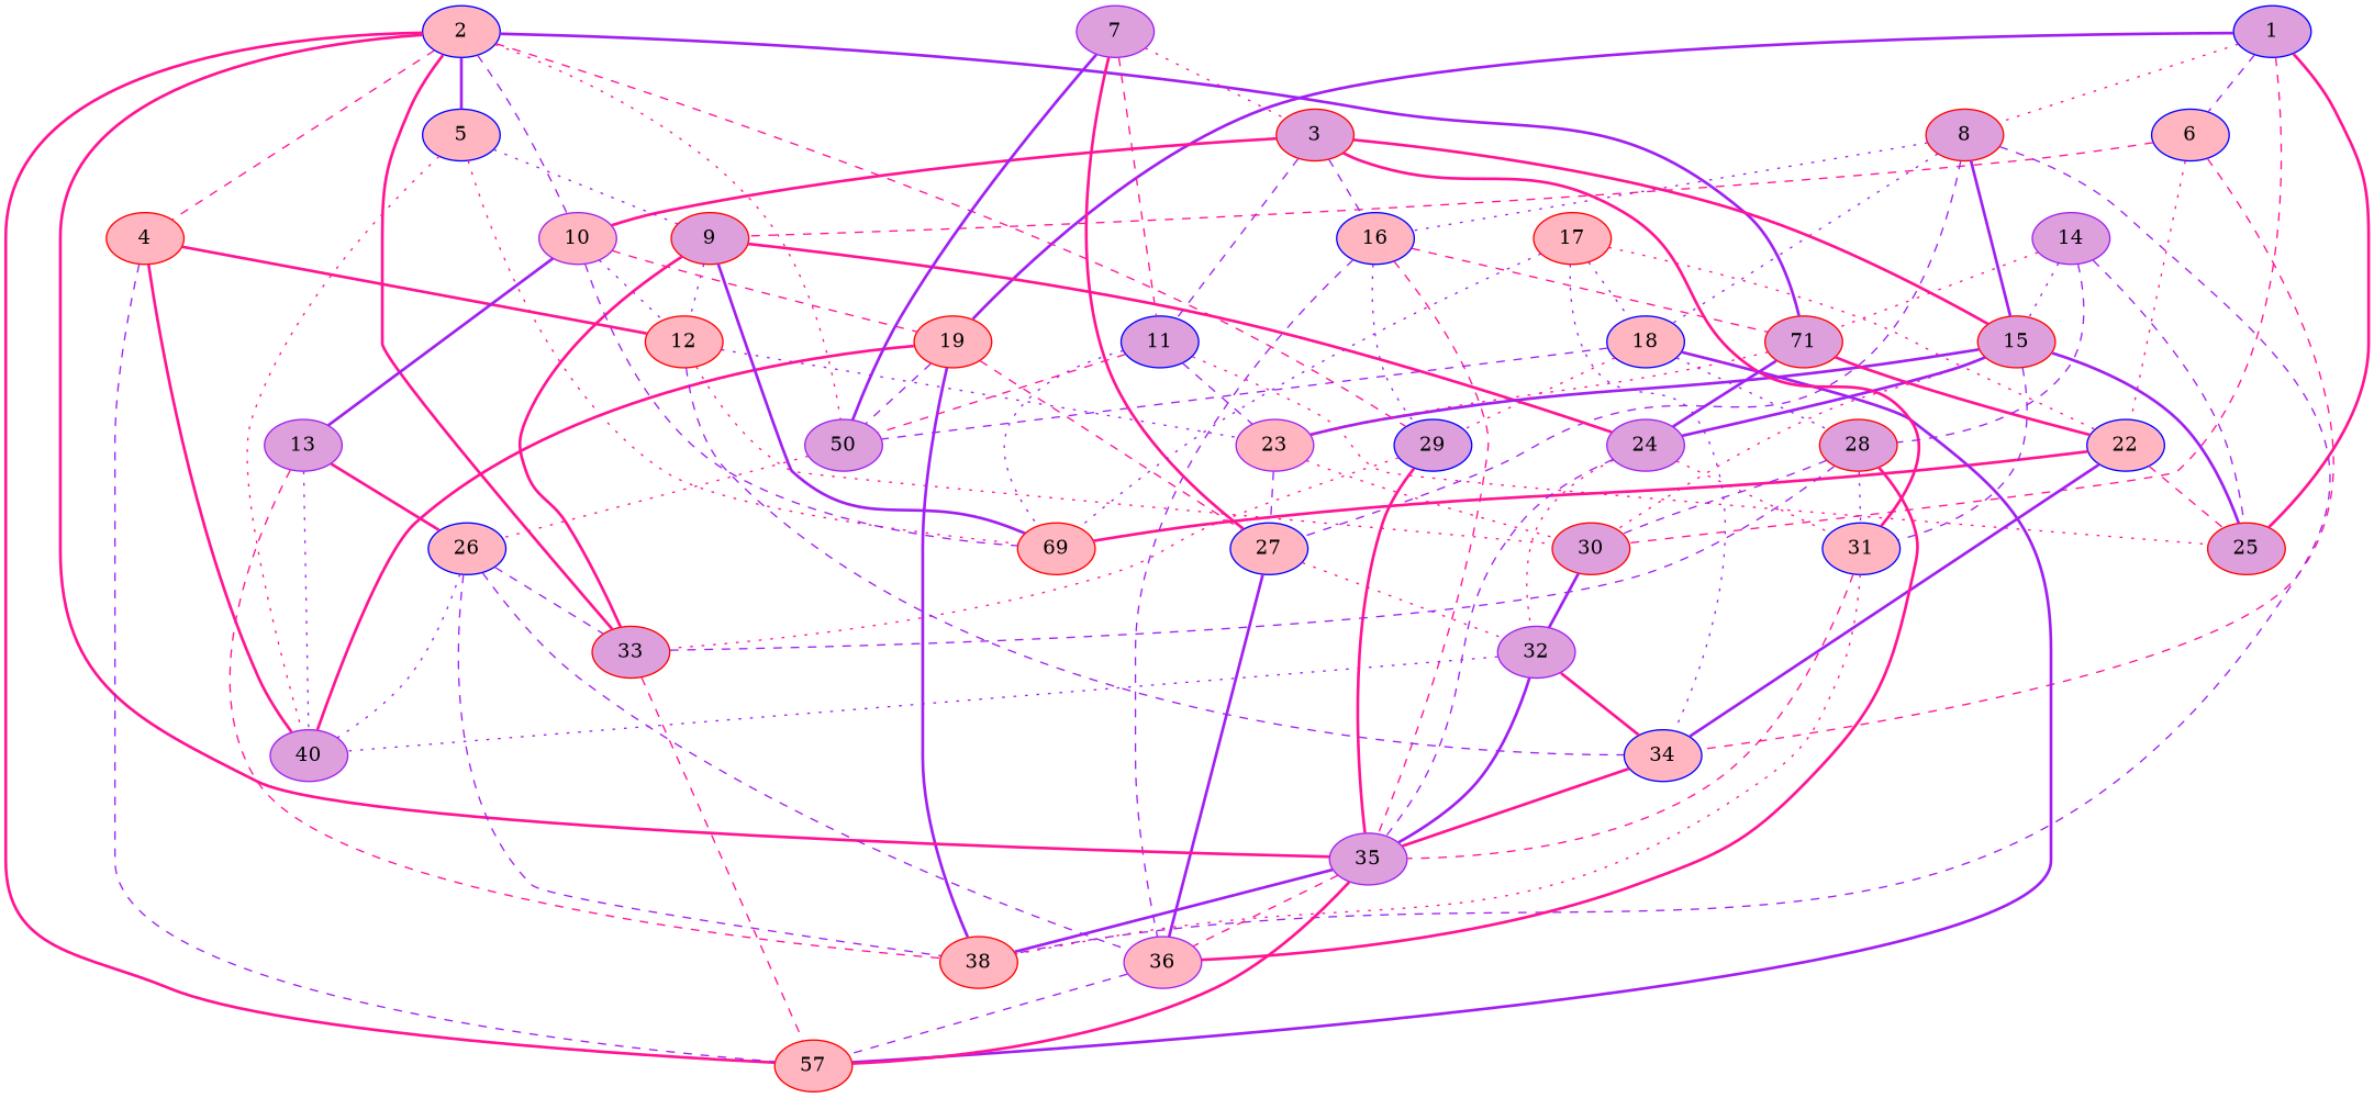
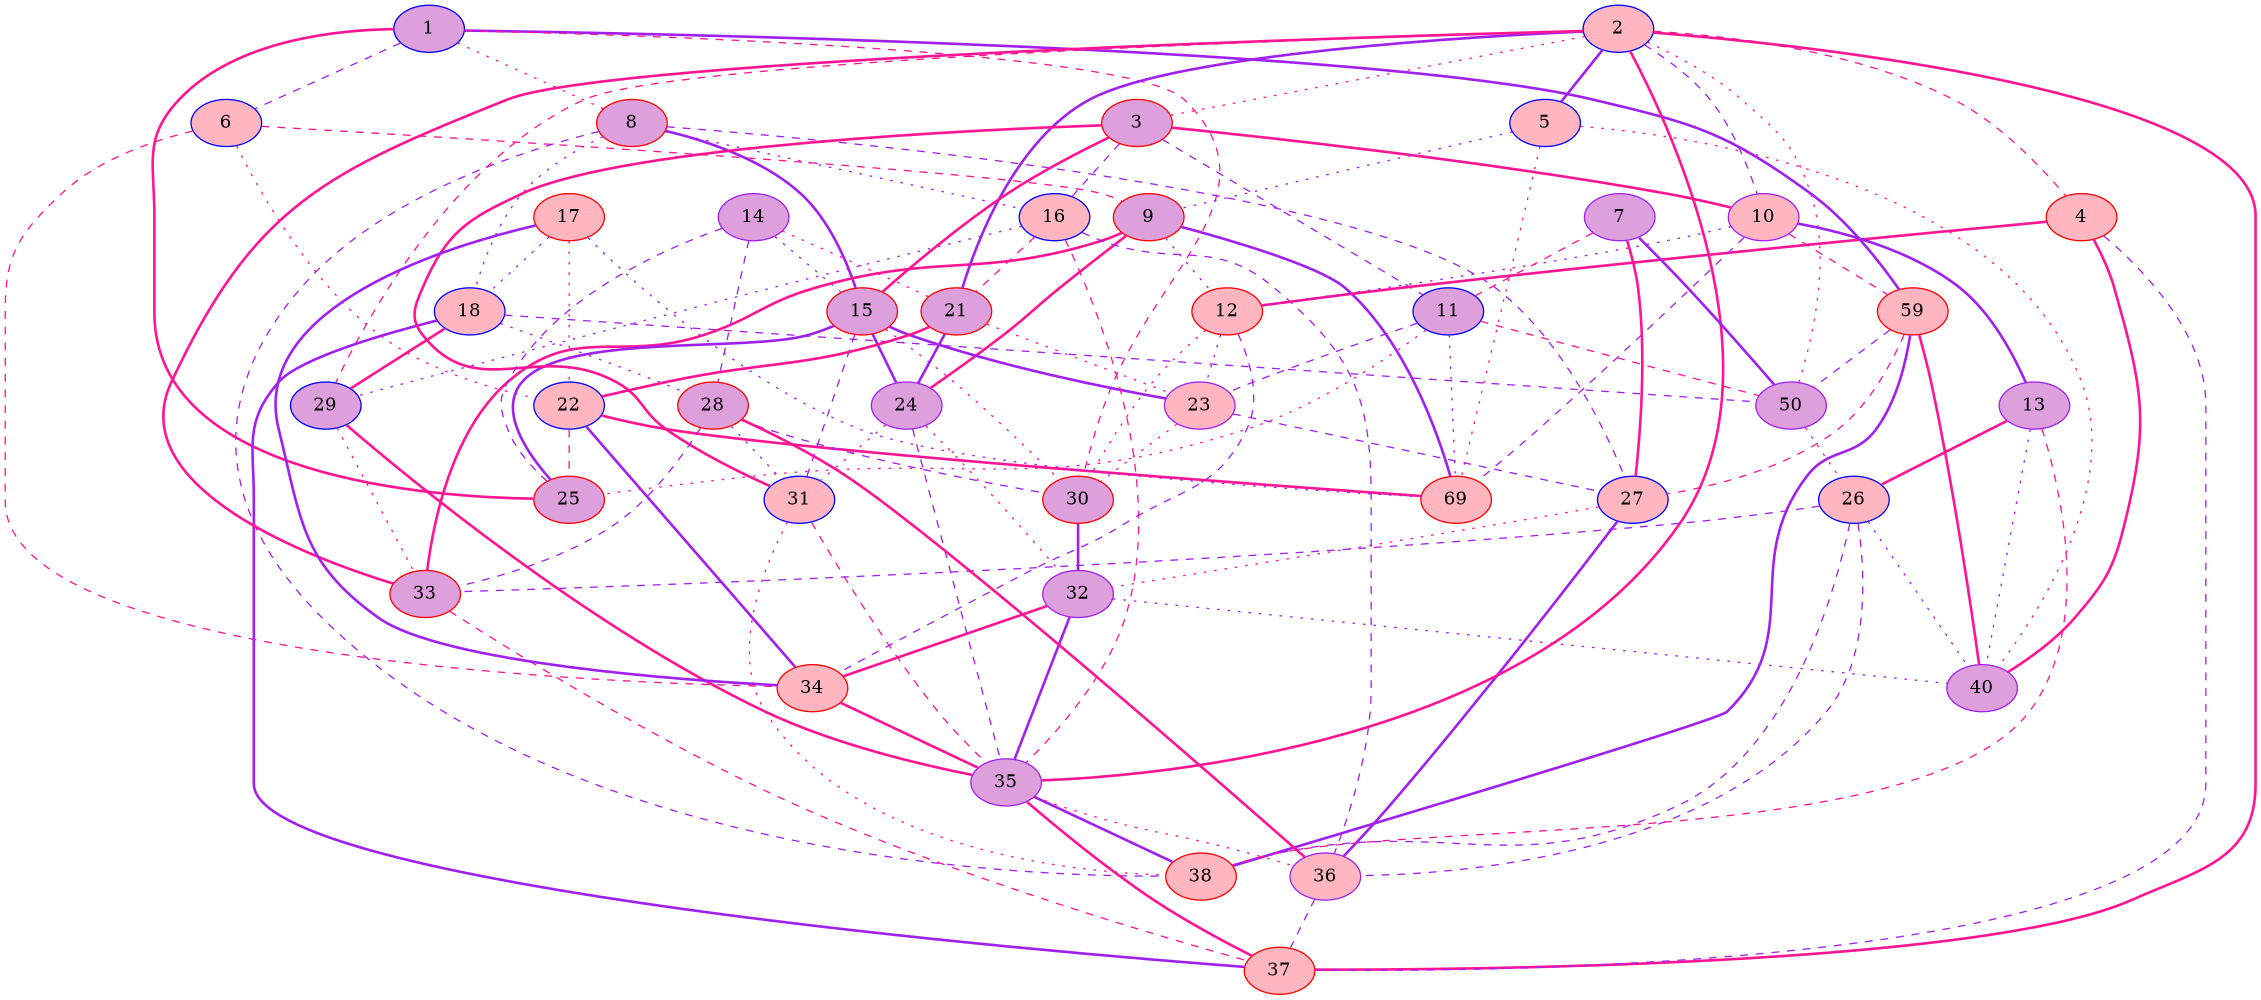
  graph {
    node [color=red fillcolor=plum style=filled]
    edge [color=purple style=dashed weight=1.0]
    1 [color=blue]
    6 [color=blue fillcolor=lightpink]
    8
-   19 [fillcolor=lightpink]
+   19 [fillcolor=lightpink label=59]
    25
    30
    9
    22 [color=blue fillcolor=lightpink]
-   34 [color=blue fillcolor=lightpink]
+   34 [fillcolor=lightpink]
    15
    16 [color=blue fillcolor=lightpink]
    27 [color=blue fillcolor=lightpink]
    18 [color=blue fillcolor=lightpink]
    38 [fillcolor=lightpink]
    n15 [color=purple label=50]
    40 [color=purple]
    32 [color=purple]
    2 [color=blue fillcolor=lightpink]
    3
    4 [fillcolor=lightpink]
    5 [color=blue fillcolor=lightpink]
    10 [color=purple fillcolor=lightpink]
-   21 [label=71]
+   21
    29 [color=blue]
    33
    35 [color=purple]
-   37 [fillcolor=lightpink label=57]
+   37 [fillcolor=lightpink]
    11 [color=blue]
    31 [color=blue fillcolor=lightpink]
    12 [fillcolor=lightpink]
    n31 [fillcolor=lightpink label=69]
    13 [color=purple]
    26 [color=blue fillcolor=lightpink]
    24 [color=purple]
    23 [color=purple fillcolor=lightpink]
    36 [color=purple fillcolor=lightpink]
    7 [color=purple]
    28
    14 [color=purple]
    17 [fillcolor=lightpink]
    1 -- 6
    1 -- 8 [color=deeppink style=dotted]
    1 -- 19 [style=bold]
    1 -- 25 [color=deeppink style=bold weight=2.0]
    1 -- 30 [color=deeppink]
    6 -- 9 [color=deeppink]
    6 -- 22 [color=deeppink style=dotted]
    6 -- 34 [color=deeppink]
    8 -- 15 [style=bold]
    8 -- 16 [style=dotted]
    8 -- 27
    8 -- 18 [style=dotted]
    8 -- 38
    19 -- 27 [color=deeppink]
    19 -- 38 [style=bold]
    19 -- n15
    19 -- 40 [color=deeppink style=bold]
    30 -- 32 [style=bold]
    9 -- 33 [color=deeppink style=bold]
    9 -- 12 [style=dotted]
    9 -- n31 [style=bold]
    9 -- 24 [color=deeppink style=bold]
    22 -- 25 [color=deeppink]
    22 -- 34 [style=bold]
    22 -- n31 [color=deeppink style=bold]
    34 -- 35 [color=deeppink style=bold]
    15 -- 25 [style=bold]
    15 -- 30 [color=deeppink style=dotted]
    15 -- 31
    15 -- 24 [style=bold]
    15 -- 23 [style=bold]
    16 -- 21 [color=deeppink]
    16 -- 29 [style=dotted]
    16 -- 35 [color=deeppink]
    16 -- 36
    27 -- 32 [color=deeppink style=dotted]
    27 -- 36 [style=bold]
    18 -- n15
-   18 -- 29 [color=deeppink style=dotted]
+   18 -- 29 [color=deeppink style=bold]
    18 -- 37 [style=bold]
    18 -- 28 [style=dotted]
    n15 -- 26 [color=deeppink style=dotted]
    32 -- 34 [color=deeppink style=bold]
    32 -- 40 [style=dotted]
    32 -- 35 [style=bold]
    2 -- n15 [color=deeppink style=dotted]
-   7 -- 3 [color=deeppink style=dotted]
+   2 -- 3 [color=deeppink style=dotted]
    2 -- 4 [color=deeppink]
    2 -- 5 [style=bold]
    2 -- 10
    2 -- 21 [style=bold]
    2 -- 29 [color=deeppink]
    2 -- 33 [color=deeppink style=bold]
    2 -- 35 [color=deeppink style=bold]
    2 -- 37 [color=deeppink style=bold]
    3 -- 15 [color=deeppink style=bold]
    3 -- 16
    3 -- 10 [color=deeppink style=bold]
    3 -- 11
    3 -- 31 [color=deeppink style=bold]
    4 -- 40 [color=deeppink style=bold]
    4 -- 37
    4 -- 12 [color=deeppink style=bold]
    5 -- 9 [style=dotted]
    5 -- 40 [color=deeppink style=dotted]
    5 -- n31 [color=deeppink style=dotted]
    10 -- 19 [color=deeppink]
    10 -- 12 [style=dotted]
    10 -- n31
    10 -- 13 [style=bold]
    21 -- 22 [color=deeppink style=bold]
    21 -- 24 [style=bold]
    21 -- 23 [color=deeppink style=dotted]
    29 -- 33 [color=deeppink style=dotted]
    29 -- 35 [color=deeppink style=bold]
    33 -- 37 [color=deeppink]
    35 -- 38 [style=bold]
    35 -- 37 [color=deeppink style=bold]
-   35 -- 36 [color=deeppink]
+   35 -- 36 [color=deeppink style=dotted]
    11 -- 25 [color=deeppink style=dotted]
    11 -- n15 [color=deeppink]
    11 -- n31 [style=dotted]
    11 -- 23
    31 -- 38 [color=deeppink style=dotted]
    31 -- 35 [color=deeppink]
    12 -- 30 [color=deeppink style=dotted]
    12 -- 34
    12 -- 23 [style=dotted]
    13 -- 38 [color=deeppink]
    13 -- 40 [style=dotted]
    13 -- 26 [color=deeppink style=bold]
    26 -- 38
    26 -- 40 [style=dotted]
    26 -- 33
    26 -- 36
    24 -- 32 [color=deeppink style=dotted]
    24 -- 35
    24 -- 31 [color=deeppink style=dotted]
    23 -- 30 [color=deeppink style=dotted]
    23 -- 27
    36 -- 37
    7 -- 27 [color=deeppink style=bold]
    7 -- n15 [style=bold]
    7 -- 11 [color=deeppink]
    28 -- 30
    28 -- 33
    28 -- 31 [style=dotted]
    28 -- 36 [color=deeppink style=bold]
    14 -- 25
    14 -- 15 [style=dotted]
    14 -- 21 [color=deeppink style=dotted]
    14 -- 28
    17 -- 22 [color=deeppink style=dotted]
-   17 -- 34 [style=dotted]
+   17 -- 34 [style=bold]
    17 -- 18 [style=dotted]
    17 -- n31 [style=dotted]
  }
